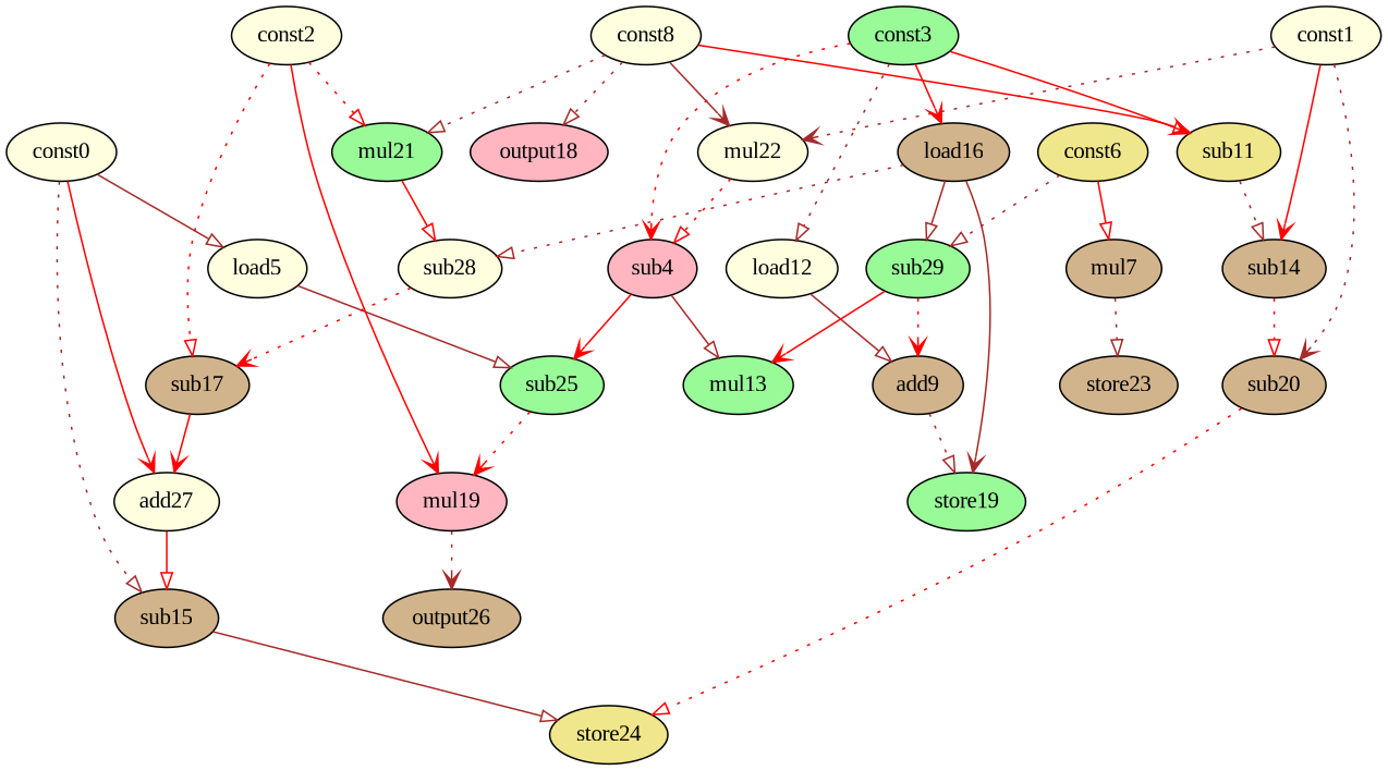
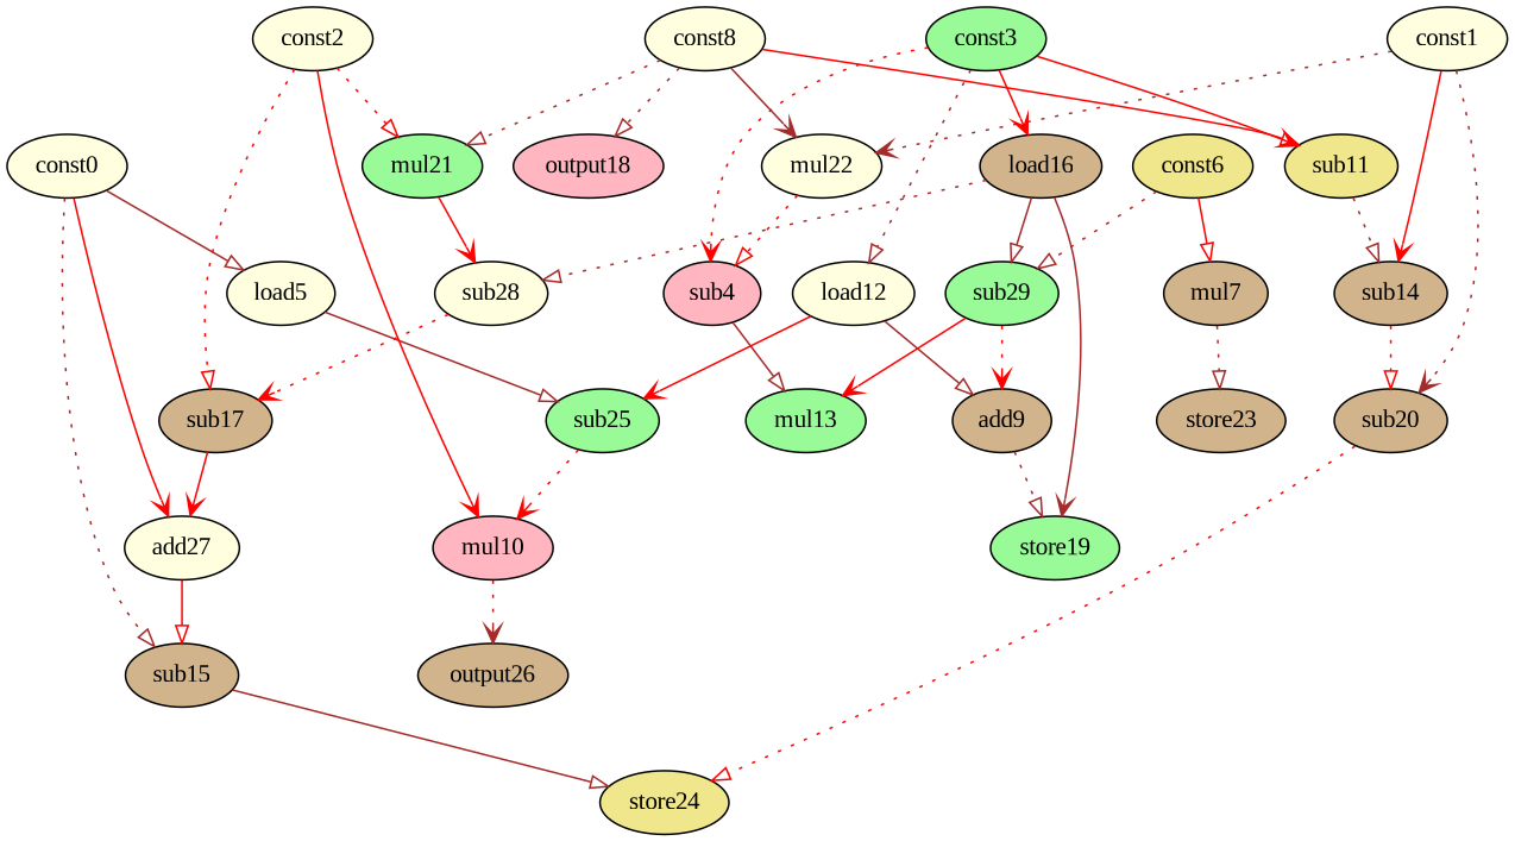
  digraph {
    fontname="Liberation Serif"
    node [fillcolor=lightyellow fontname="Liberation Serif" opcode=sub style=filled]
    edge [arrowhead=onormal color=red fontname="Liberation Serif" operand=0 style=dotted]
    const0 [opcode=const]
    load5 [opcode=load]
    sub15 [fillcolor=tan]
    add27 [opcode=add]
    sub25 [fillcolor=palegreen]
    store24 [fillcolor=khaki opcode=store]
    const1 [opcode=const]
    sub14 [fillcolor=tan]
    sub20 [fillcolor=tan]
    mul22 [opcode=mul]
    sub4 [fillcolor=lightpink]
    const2 [opcode=const]
-   mul10 [fillcolor=lightpink opcode=mul label=mul19]
+   mul10 [fillcolor=lightpink opcode=mul]
    sub17 [fillcolor=tan]
    mul21 [fillcolor=palegreen opcode=mul]
    output26 [fillcolor=tan opcode=output]
    sub28
    const3 [fillcolor=palegreen opcode=const]
    sub11 [fillcolor=khaki]
    load12 [opcode=load]
    load16 [fillcolor=tan opcode=load]
    mul13 [fillcolor=palegreen opcode=mul]
    add9 [fillcolor=tan opcode=add]
    sub29 [fillcolor=palegreen]
    store19 [fillcolor=palegreen opcode=store]
    const6 [fillcolor=khaki opcode=const]
    mul7 [fillcolor=tan opcode=mul]
    store23 [fillcolor=tan opcode=store]
    const8 [opcode=const]
    output18 [fillcolor=lightpink opcode=output]
    const0 -> load5 [color=brown style=solid]
    const0 -> sub15 [color=brown]
    const0 -> add27 [arrowhead=vee style=solid]
    load5 -> sub25 [color=brown operand=1 style=solid]
    sub15 -> store24 [color=brown operand=1 style=solid]
    add27 -> sub15 [operand=1 style=solid]
    sub25 -> mul10 [arrowhead=vee]
    const1 -> sub14 [arrowhead=vee style=solid]
    const1 -> sub20 [arrowhead=vee color=brown]
    const1 -> mul22 [arrowhead=vee color=brown operand=1]
    sub14 -> sub20 [operand=1]
    sub20 -> store24
    mul22 -> sub4 [operand=1]
    sub4 -> mul13 [color=brown style=solid]
    const2 -> mul10 [arrowhead=vee operand=1 style=solid]
    const2 -> sub17
    const2 -> mul21 [operand=1]
    mul10 -> output26 [arrowhead=vee color=brown]
    sub17 -> add27 [arrowhead=vee operand=1 style=solid]
-   mul21 -> sub28 [operand=1 style=solid]
+   mul21 -> sub28 [arrowhead=vee operand=1 style=solid]
    sub28 -> sub17 [arrowhead=vee operand=1]
    const3 -> sub4 [arrowhead=vee]
    const3 -> sub11 [arrowhead=vee operand=1 style=solid]
    const3 -> load12 [color=brown]
    const3 -> load16 [arrowhead=vee style=solid]
    sub11 -> sub14 [color=brown operand=1]
-   sub4 -> sub25 [arrowhead=vee style=solid]
+   load12 -> sub25 [arrowhead=vee style=solid]
    load12 -> add9 [color=brown style=solid]
    load16 -> sub28 [color=brown]
    load16 -> sub29 [color=brown style=solid]
    load16 -> store19 [arrowhead=vee color=brown style=solid]
    add9 -> store19 [color=brown operand=1]
    sub29 -> mul13 [arrowhead=vee operand=1 style=solid]
    sub29 -> add9 [arrowhead=vee operand=1]
    const6 -> sub29 [color=brown operand=1]
    const6 -> mul7 [operand=1 style=solid]
    mul7 -> store23 [color=brown operand=1]
    const8 -> mul22 [arrowhead=vee color=brown style=solid]
    const8 -> mul21 [color=brown]
    const8 -> sub11 [style=solid]
    const8 -> output18 [color=brown]
  }
